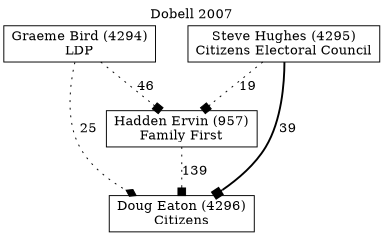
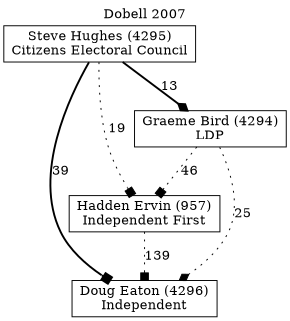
  digraph {
    label="Dobell 2007"
    labelloc=t
    mclimit=10
    node [shape=box]
    edge [arrowhead=box style=dotted]
-   n1 [label="Doug Eaton (4296)\nCitizens"]
-   n2 [label="Hadden Ervin (957)\nFamily First"]
+   n1 [label="Doug Eaton (4296)\nIndependent"]
+   n2 [label="Hadden Ervin (957)\nIndependent First"]
    n3 [label="Graeme Bird (4294)\nLDP"]
    n4 [label="Steve Hughes (4295)\nCitizens Electoral Council"]
    n2 -> n1 [label=139]
    n3 -> n1 [arrowhead=diamond label=25]
    n3 -> n2 [label=46]
    n4 -> n1 [label=39 style=bold]
    n4 -> n2 [label=19]
+   n4 -> n3 [arrowhead=diamond label=13 style=bold]
  }
